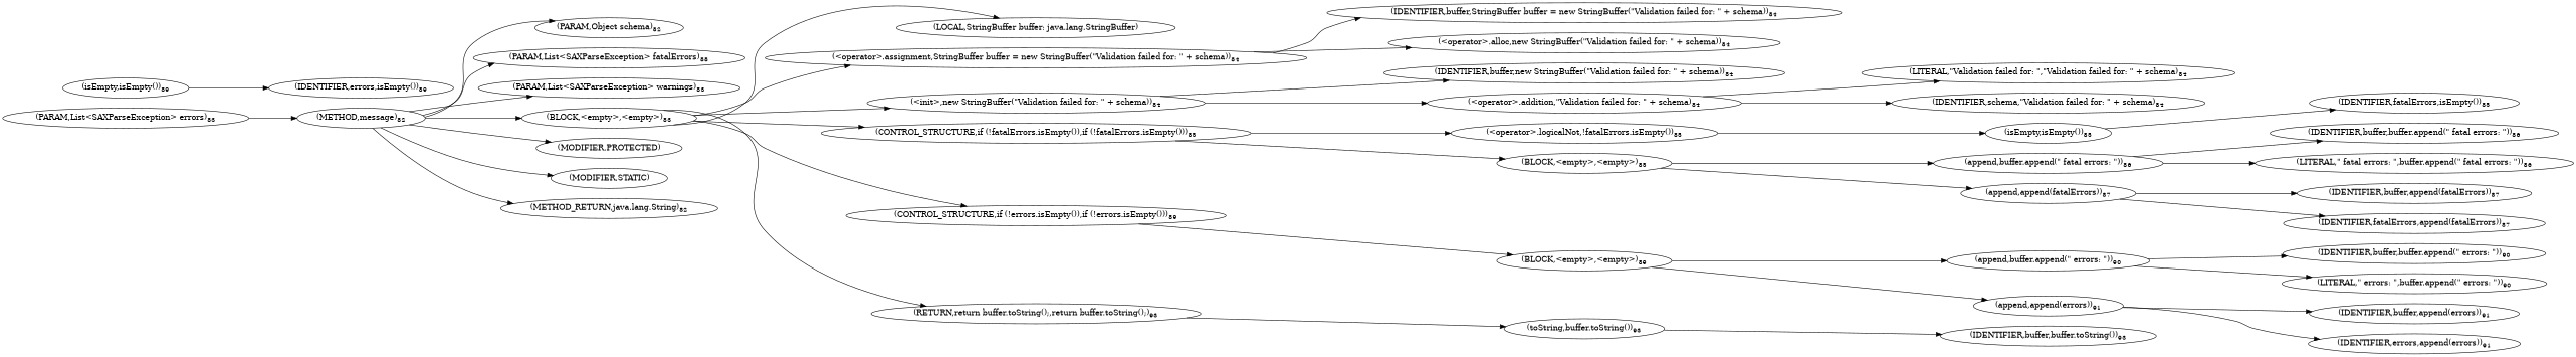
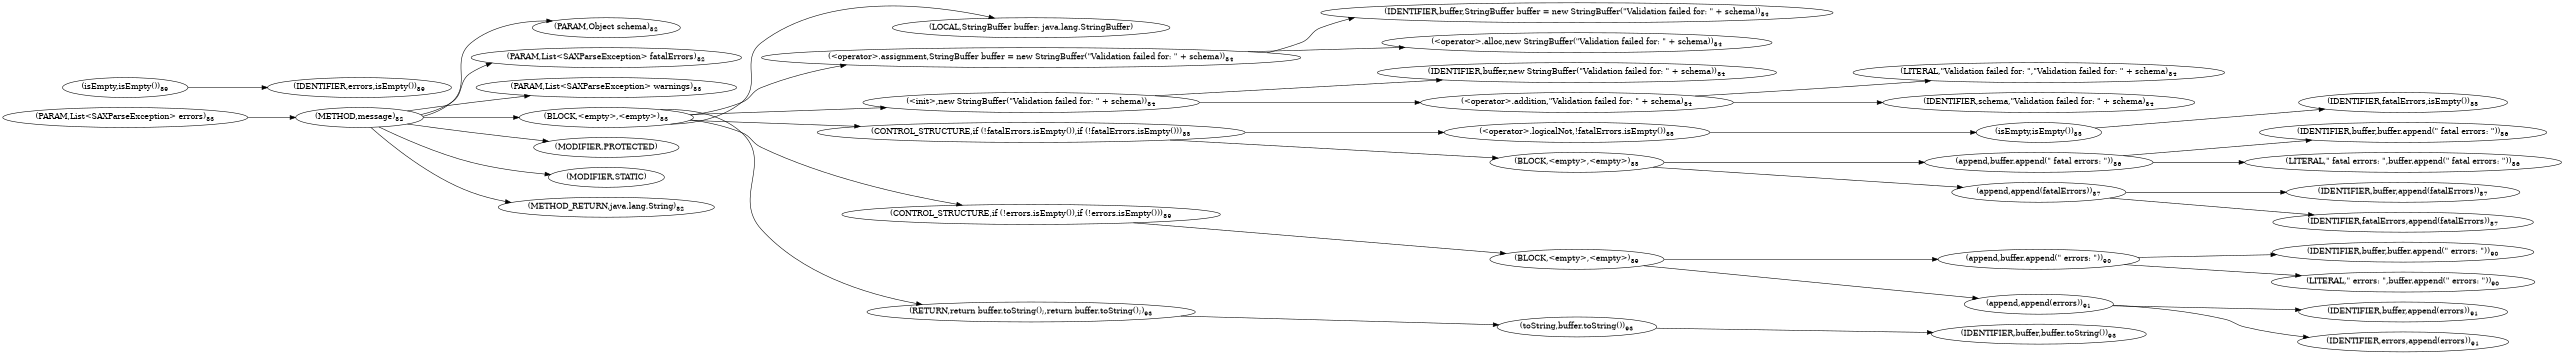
  digraph {
    rankdir=LR
    n1 [label=<(METHOD,message)<SUB>82</SUB>>]
    n2 [label=<(PARAM,Object schema)<SUB>82</SUB>>]
-   n3 [label=<(PARAM,List&lt;SAXParseException&gt; fatalErrors)<SUB>88</SUB>>]
+   n3 [label=<(PARAM,List&lt;SAXParseException&gt; fatalErrors)<SUB>82</SUB>>]
    n4 [label=<(PARAM,List&lt;SAXParseException&gt; warnings)<SUB>83</SUB>>]
    n5 [label=<(BLOCK,&lt;empty&gt;,&lt;empty&gt;)<SUB>83</SUB>>]
    n6 [label=<(MODIFIER,PROTECTED)>]
    n7 [label=<(MODIFIER,STATIC)>]
    n8 [label=<(METHOD_RETURN,java.lang.String)<SUB>82</SUB>>]
    n9 [label=<(PARAM,List&lt;SAXParseException&gt; errors)<SUB>83</SUB>>]
    n10 [label=<(LOCAL,StringBuffer buffer: java.lang.StringBuffer)>]
    n11 [label=<(&lt;operator&gt;.assignment,StringBuffer buffer = new StringBuffer(&quot;Validation failed for: &quot; + schema))<SUB>84</SUB>>]
    n12 [label=<(&lt;init&gt;,new StringBuffer(&quot;Validation failed for: &quot; + schema))<SUB>84</SUB>>]
    n13 [label=<(CONTROL_STRUCTURE,if (!fatalErrors.isEmpty()),if (!fatalErrors.isEmpty()))<SUB>85</SUB>>]
    n14 [label=<(CONTROL_STRUCTURE,if (!errors.isEmpty()),if (!errors.isEmpty()))<SUB>89</SUB>>]
    n15 [label=<(RETURN,return buffer.toString();,return buffer.toString();)<SUB>93</SUB>>]
    n16 [label=<(IDENTIFIER,buffer,StringBuffer buffer = new StringBuffer(&quot;Validation failed for: &quot; + schema))<SUB>84</SUB>>]
    n17 [label=<(&lt;operator&gt;.alloc,new StringBuffer(&quot;Validation failed for: &quot; + schema))<SUB>84</SUB>>]
    n18 [label=<(IDENTIFIER,buffer,new StringBuffer(&quot;Validation failed for: &quot; + schema))<SUB>84</SUB>>]
    n19 [label=<(&lt;operator&gt;.addition,&quot;Validation failed for: &quot; + schema)<SUB>84</SUB>>]
    n20 [label=<(&lt;operator&gt;.logicalNot,!fatalErrors.isEmpty())<SUB>85</SUB>>]
    n21 [label=<(BLOCK,&lt;empty&gt;,&lt;empty&gt;)<SUB>85</SUB>>]
    n22 [label=<(BLOCK,&lt;empty&gt;,&lt;empty&gt;)<SUB>89</SUB>>]
    n23 [label=<(toString,buffer.toString())<SUB>93</SUB>>]
    n24 [label=<(LITERAL,&quot;Validation failed for: &quot;,&quot;Validation failed for: &quot; + schema)<SUB>84</SUB>>]
    n25 [label=<(IDENTIFIER,schema,&quot;Validation failed for: &quot; + schema)<SUB>84</SUB>>]
    n26 [label=<(isEmpty,isEmpty())<SUB>85</SUB>>]
    n27 [label=<(append,buffer.append(&quot; fatal errors: &quot;))<SUB>86</SUB>>]
    n28 [label=<(append,append(fatalErrors))<SUB>87</SUB>>]
    n29 [label=<(IDENTIFIER,fatalErrors,isEmpty())<SUB>85</SUB>>]
    n30 [label=<(IDENTIFIER,buffer,buffer.append(&quot; fatal errors: &quot;))<SUB>86</SUB>>]
    n31 [label=<(LITERAL,&quot; fatal errors: &quot;,buffer.append(&quot; fatal errors: &quot;))<SUB>86</SUB>>]
    n32 [label=<(IDENTIFIER,buffer,append(fatalErrors))<SUB>87</SUB>>]
    n33 [label=<(IDENTIFIER,fatalErrors,append(fatalErrors))<SUB>87</SUB>>]
    n34 [label=<(append,buffer.append(&quot; errors: &quot;))<SUB>90</SUB>>]
    n35 [label=<(append,append(errors))<SUB>91</SUB>>]
    n36 [label=<(isEmpty,isEmpty())<SUB>89</SUB>>]
    n37 [label=<(IDENTIFIER,errors,isEmpty())<SUB>89</SUB>>]
    n38 [label=<(IDENTIFIER,buffer,buffer.append(&quot; errors: &quot;))<SUB>90</SUB>>]
    n39 [label=<(LITERAL,&quot; errors: &quot;,buffer.append(&quot; errors: &quot;))<SUB>90</SUB>>]
    n40 [label=<(IDENTIFIER,buffer,append(errors))<SUB>91</SUB>>]
    n41 [label=<(IDENTIFIER,errors,append(errors))<SUB>91</SUB>>]
    n42 [label=<(IDENTIFIER,buffer,buffer.toString())<SUB>93</SUB>>]
    n1 -> n2
    n1 -> n3
    n1 -> n4
    n1 -> n5
    n1 -> n6
    n1 -> n7
    n1 -> n8
    n5 -> n10
    n5 -> n11
    n5 -> n12
    n5 -> n13
    n5 -> n14
    n5 -> n15
    n9 -> n1
    n11 -> n16
    n11 -> n17
    n12 -> n18
    n12 -> n19
    n13 -> n20
    n13 -> n21
    n14 -> n22
    n15 -> n23
    n19 -> n24
    n19 -> n25
    n20 -> n26
    n21 -> n27
    n21 -> n28
    n22 -> n34
    n22 -> n35
    n23 -> n42
    n26 -> n29
    n27 -> n30
    n27 -> n31
    n28 -> n32
    n28 -> n33
    n34 -> n38
    n34 -> n39
    n35 -> n40
    n35 -> n41
    n36 -> n37
  }
